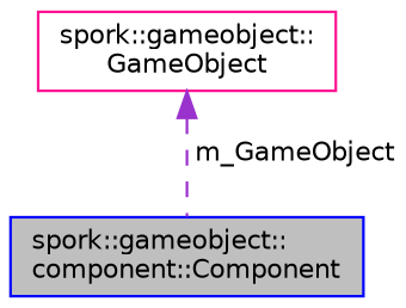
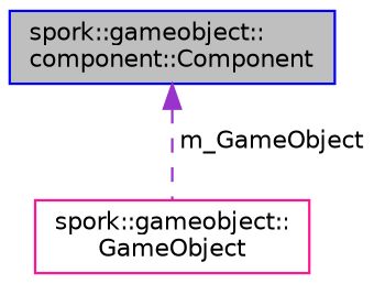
  digraph {
    node [fontname=Helvetica fontsize=10 shape=record style=filled]
    n1 [color=blue fillcolor=grey75 fontcolor=black height=0.2 label="spork::gameobject::\lcomponent::Component" width=0.4]
    n2 [color=deeppink fillcolor=white height=0.2 label="spork::gameobject::\lGameObject" width=0.4]
-   n2 -> n1 [color=darkorchid3 dir=back fontname=Helvetica fontsize=10 label=" m_GameObject" labelfontname=Helvetica labelfontsize=10 style=dashed]
+   n1 -> n2 [color=darkorchid3 dir=back fontname=Helvetica fontsize=10 label=" m_GameObject" labelfontname=Helvetica labelfontsize=10 style=dashed]
  }
